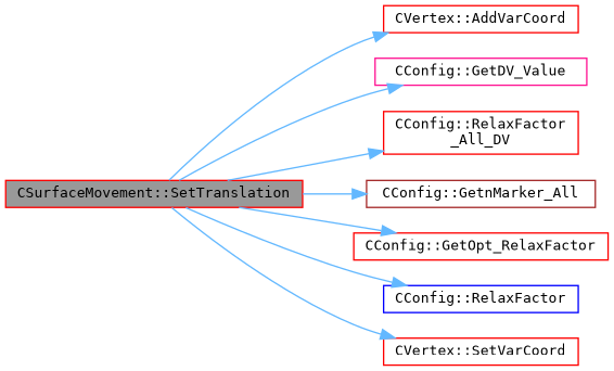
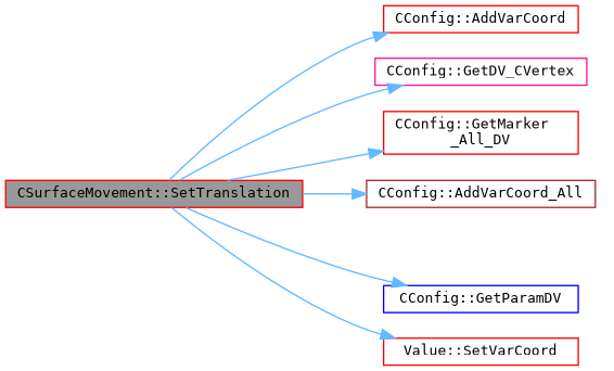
  digraph {
    fontname="DejaVu Sans Mono"
    rankdir=LR
    node [color=red fillcolor=white fontname="DejaVu Sans Mono" fontsize=10 shape=box style=filled]
    edge [color=steelblue1 fontname="DejaVu Sans Mono" fontsize=10 labelfontname=Helvetica labelfontsize=10 style=solid]
    n1 [fillcolor=grey60 fontcolor=black height=0.2 label="CSurfaceMovement::SetTranslation" width=0.4]
-   n2 [height=0.2 label="CVertex::AddVarCoord" width=0.4]
-   n3 [color=deeppink height=0.2 label="CConfig::GetDV_Value" width=0.4]
-   n4 [height=0.2 label="CConfig::RelaxFactor\l_All_DV" width=0.4]
-   n5 [color=brown height=0.2 label="CConfig::GetnMarker_All" width=0.4]
-   n6 [height=0.2 label="CConfig::GetOpt_RelaxFactor" width=0.4]
-   n7 [color=blue height=0.2 label="CConfig::RelaxFactor" width=0.4]
-   n8 [height=0.2 label="CVertex::SetVarCoord" width=0.4]
+   n2 [height=0.2 label="CConfig::AddVarCoord" width=0.4]
+   n3 [color=deeppink height=0.2 label="CConfig::GetDV_CVertex" width=0.4]
+   n4 [height=0.2 label="CConfig::GetMarker\l_All_DV" width=0.4]
+   n5 [color=brown height=0.2 label="CConfig::AddVarCoord_All" width=0.4]
+   n7 [color=blue height=0.2 label="CConfig::GetParamDV" width=0.4]
+   n8 [height=0.2 label="Value::SetVarCoord" width=0.4]
    n1 -> n2
    n1 -> n3
    n1 -> n4
    n1 -> n5
-   n1 -> n6
    n1 -> n7
    n1 -> n8
  }
